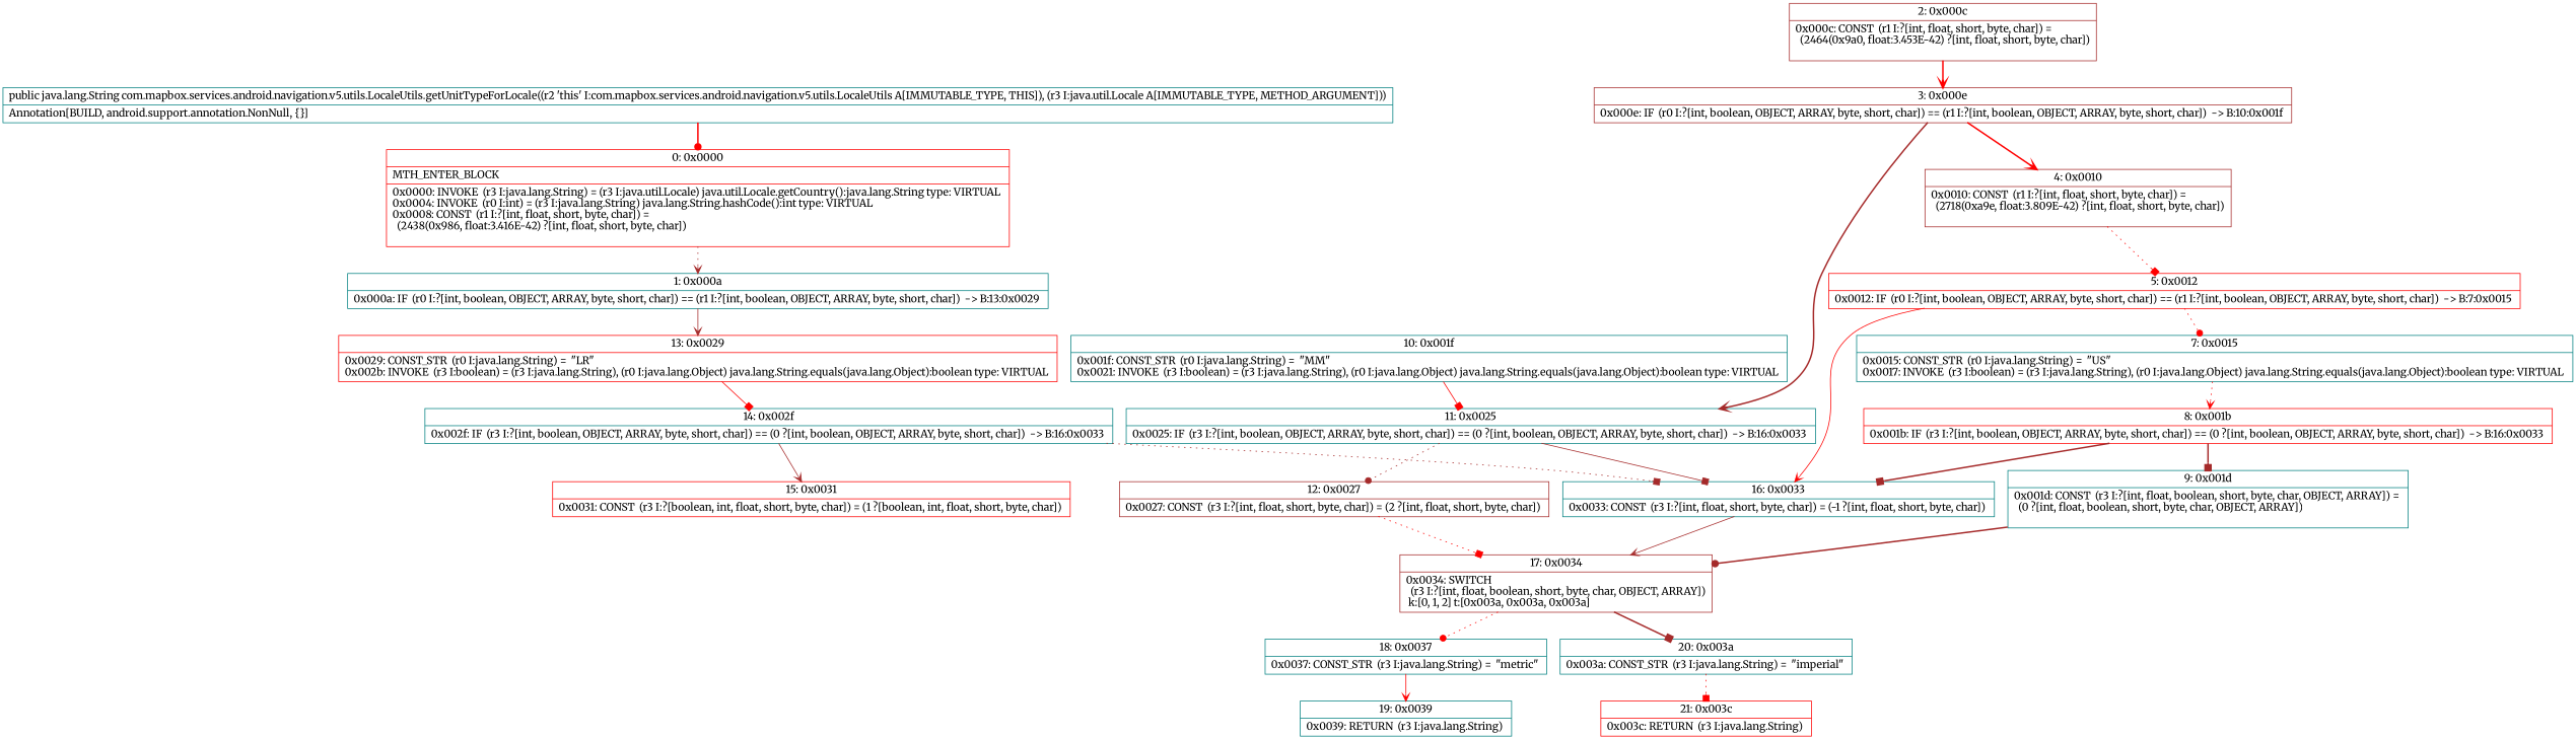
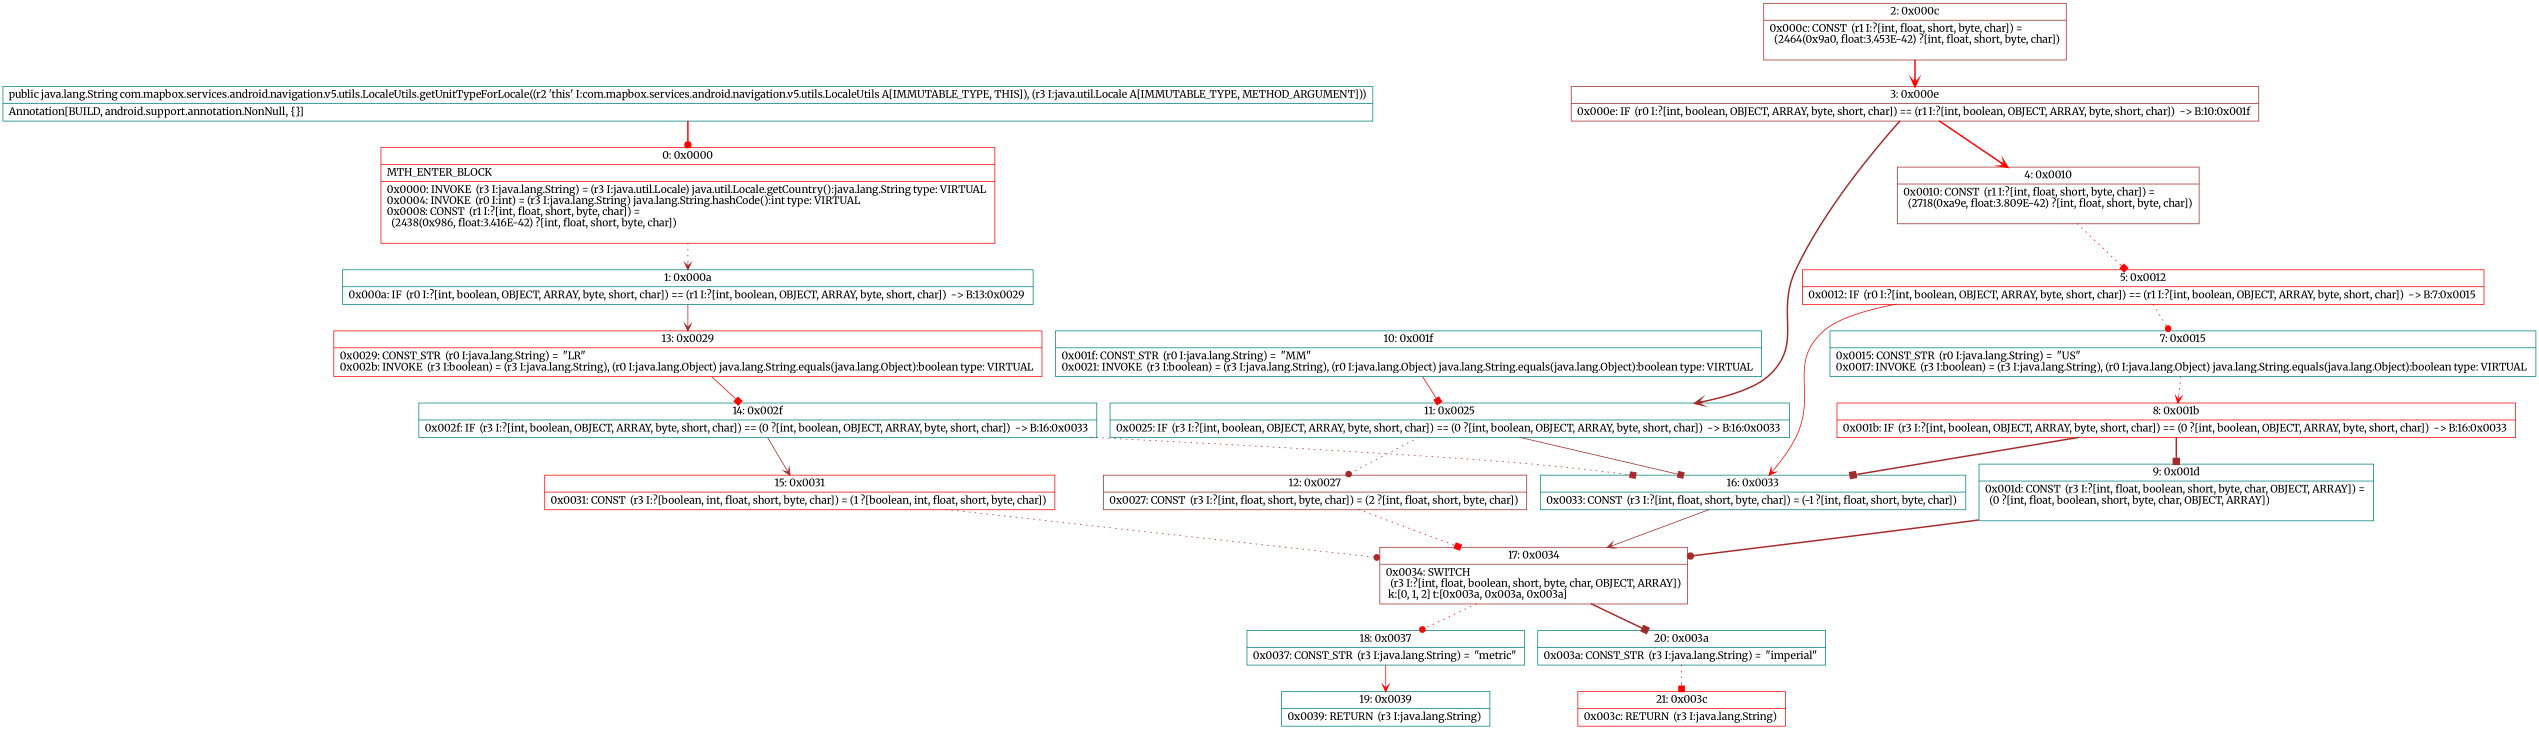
  digraph {
    fontname=Merriweather
    node [color=teal fontname=Merriweather shape=record]
    edge [arrowhead=vee color=brown fontname=Merriweather style=dotted]
    n1 [color=red label="{0\:\ 0x0000|MTH_ENTER_BLOCK\l|0x0000: INVOKE  (r3 I:java.lang.String) = (r3 I:java.util.Locale) java.util.Locale.getCountry():java.lang.String type: VIRTUAL \l0x0004: INVOKE  (r0 I:int) = (r3 I:java.lang.String) java.lang.String.hashCode():int type: VIRTUAL \l0x0008: CONST  (r1 I:?[int, float, short, byte, char]) = \l  (2438(0x986, float:3.416E\-42) ?[int, float, short, byte, char])\l \l}"]
    n2 [label="{1\:\ 0x000a|0x000a: IF  (r0 I:?[int, boolean, OBJECT, ARRAY, byte, short, char]) == (r1 I:?[int, boolean, OBJECT, ARRAY, byte, short, char])  \-\> B:13:0x0029 \l}"]
    n3 [color=red label="{13\:\ 0x0029|0x0029: CONST_STR  (r0 I:java.lang.String) =  \"LR\" \l0x002b: INVOKE  (r3 I:boolean) = (r3 I:java.lang.String), (r0 I:java.lang.Object) java.lang.String.equals(java.lang.Object):boolean type: VIRTUAL \l}"]
    n4 [color=brown label="{2\:\ 0x000c|0x000c: CONST  (r1 I:?[int, float, short, byte, char]) = \l  (2464(0x9a0, float:3.453E\-42) ?[int, float, short, byte, char])\l \l}"]
    n5 [color=brown label="{3\:\ 0x000e|0x000e: IF  (r0 I:?[int, boolean, OBJECT, ARRAY, byte, short, char]) == (r1 I:?[int, boolean, OBJECT, ARRAY, byte, short, char])  \-\> B:10:0x001f \l}"]
    n6 [label="{14\:\ 0x002f|0x002f: IF  (r3 I:?[int, boolean, OBJECT, ARRAY, byte, short, char]) == (0 ?[int, boolean, OBJECT, ARRAY, byte, short, char])  \-\> B:16:0x0033 \l}"]
    n7 [color=brown label="{4\:\ 0x0010|0x0010: CONST  (r1 I:?[int, float, short, byte, char]) = \l  (2718(0xa9e, float:3.809E\-42) ?[int, float, short, byte, char])\l \l}"]
    n8 [label="{11\:\ 0x0025|0x0025: IF  (r3 I:?[int, boolean, OBJECT, ARRAY, byte, short, char]) == (0 ?[int, boolean, OBJECT, ARRAY, byte, short, char])  \-\> B:16:0x0033 \l}"]
    n9 [color=red label="{5\:\ 0x0012|0x0012: IF  (r0 I:?[int, boolean, OBJECT, ARRAY, byte, short, char]) == (r1 I:?[int, boolean, OBJECT, ARRAY, byte, short, char])  \-\> B:7:0x0015 \l}"]
    n10 [label="{10\:\ 0x001f|0x001f: CONST_STR  (r0 I:java.lang.String) =  \"MM\" \l0x0021: INVOKE  (r3 I:boolean) = (r3 I:java.lang.String), (r0 I:java.lang.Object) java.lang.String.equals(java.lang.Object):boolean type: VIRTUAL \l}"]
    n11 [label="{7\:\ 0x0015|0x0015: CONST_STR  (r0 I:java.lang.String) =  \"US\" \l0x0017: INVOKE  (r3 I:boolean) = (r3 I:java.lang.String), (r0 I:java.lang.Object) java.lang.String.equals(java.lang.Object):boolean type: VIRTUAL \l}"]
    n12 [label="{16\:\ 0x0033|0x0033: CONST  (r3 I:?[int, float, short, byte, char]) = (\-1 ?[int, float, short, byte, char]) \l}"]
    n13 [color=red label="{8\:\ 0x001b|0x001b: IF  (r3 I:?[int, boolean, OBJECT, ARRAY, byte, short, char]) == (0 ?[int, boolean, OBJECT, ARRAY, byte, short, char])  \-\> B:16:0x0033 \l}"]
    n14 [color=brown label="{17\:\ 0x0034|0x0034: SWITCH  \l  (r3 I:?[int, float, boolean, short, byte, char, OBJECT, ARRAY])\l k:[0, 1, 2] t:[0x003a, 0x003a, 0x003a] \l}"]
    n15 [label="{9\:\ 0x001d|0x001d: CONST  (r3 I:?[int, float, boolean, short, byte, char, OBJECT, ARRAY]) = \l  (0 ?[int, float, boolean, short, byte, char, OBJECT, ARRAY])\l \l}"]
    n16 [label="{18\:\ 0x0037|0x0037: CONST_STR  (r3 I:java.lang.String) =  \"metric\" \l}"]
    n17 [label="{20\:\ 0x003a|0x003a: CONST_STR  (r3 I:java.lang.String) =  \"imperial\" \l}"]
    n18 [color=brown label="{12\:\ 0x0027|0x0027: CONST  (r3 I:?[int, float, short, byte, char]) = (2 ?[int, float, short, byte, char]) \l}"]
    n19 [color=red label="{15\:\ 0x0031|0x0031: CONST  (r3 I:?[boolean, int, float, short, byte, char]) = (1 ?[boolean, int, float, short, byte, char]) \l}"]
    n20 [label="{19\:\ 0x0039|0x0039: RETURN  (r3 I:java.lang.String) \l}"]
    n21 [color=red label="{21\:\ 0x003c|0x003c: RETURN  (r3 I:java.lang.String) \l}"]
    n22 [label="{public java.lang.String com.mapbox.services.android.navigation.v5.utils.LocaleUtils.getUnitTypeForLocale((r2 'this' I:com.mapbox.services.android.navigation.v5.utils.LocaleUtils A[IMMUTABLE_TYPE, THIS]), (r3 I:java.util.Locale A[IMMUTABLE_TYPE, METHOD_ARGUMENT]))  | Annotation[BUILD, android.support.annotation.NonNull, \{\}]\l}"]
    n1 -> n2
    n2 -> n3 [style=solid]
    n3 -> n6 [arrowhead=box color=red style=solid]
    n4 -> n5 [color=red style=bold]
    n5 -> n7 [color=red style=bold]
    n5 -> n8 [style=bold]
    n6 -> n12 [arrowhead=box]
    n6 -> n19 [style=solid]
    n7 -> n9 [arrowhead=box color=red]
    n8 -> n12 [arrowhead=box style=solid]
    n8 -> n18 [arrowhead=dot]
    n9 -> n11 [arrowhead=dot color=red]
    n9 -> n12 [color=red style=solid]
    n10 -> n8 [arrowhead=box color=red style=solid]
    n11 -> n13 [color=red]
    n12 -> n14 [style=solid]
    n13 -> n12 [arrowhead=box style=bold]
    n13 -> n15 [arrowhead=box style=bold]
    n14 -> n16 [arrowhead=dot color=red]
    n14 -> n17 [arrowhead=box style=bold]
    n15 -> n14 [arrowhead=dot style=bold]
    n16 -> n20 [color=red style=solid]
    n17 -> n21 [arrowhead=box color=red]
    n18 -> n14 [arrowhead=box color=red]
+   n19 -> n14 [arrowhead=dot]
    n22 -> n1 [arrowhead=dot color=red style=bold]
  }
